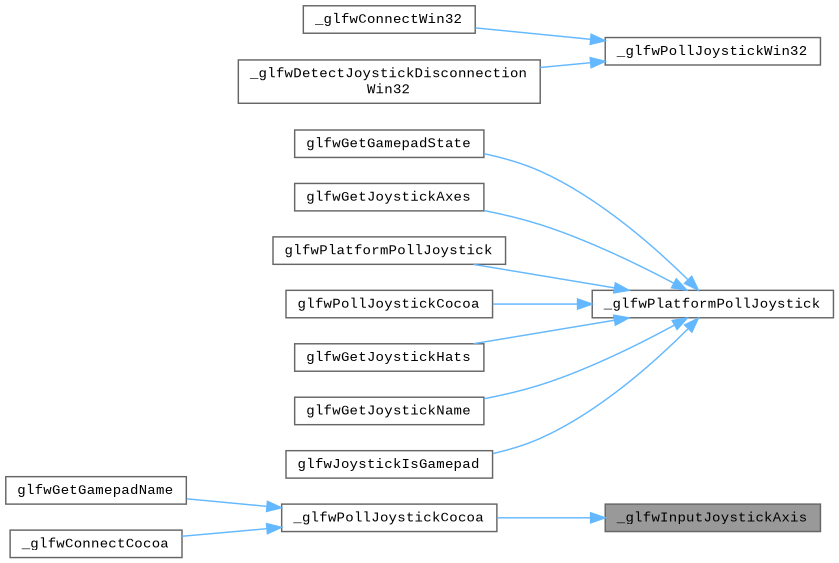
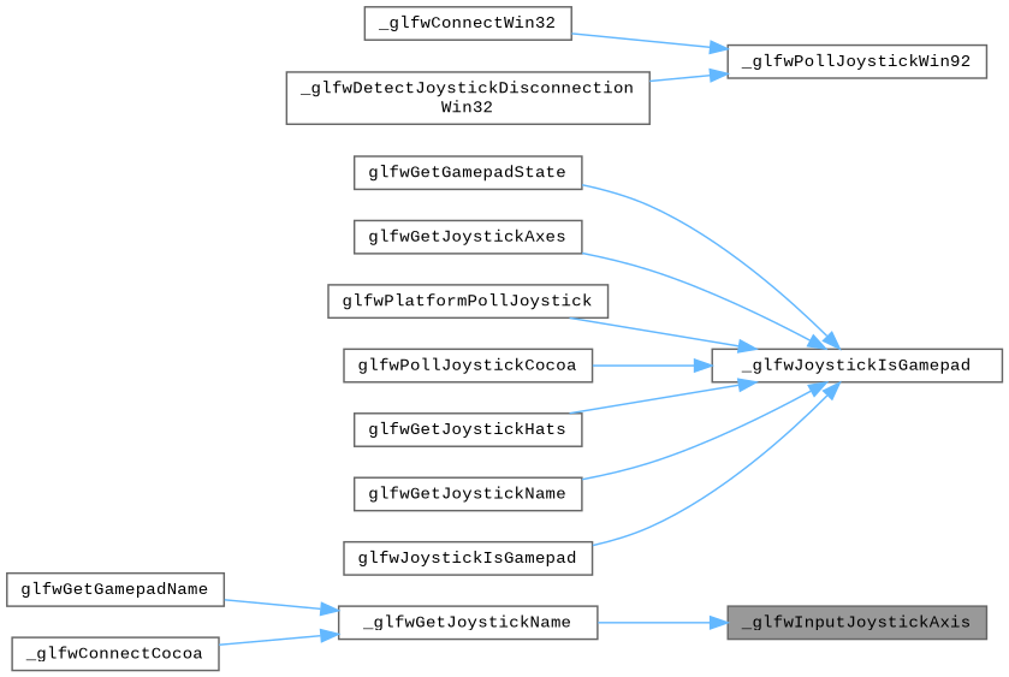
  digraph {
    fontname="Liberation Mono"
    rankdir=RL
    node [color=grey40 fillcolor=white fontname="Liberation Mono" fontsize=10 shape=box style=filled]
    edge [color=steelblue1 dir=back fontname="Liberation Mono" fontsize=10 labelfontname=Helvetica labelfontsize=10 style=solid]
    n1 [color=gray40 fillcolor=grey60 fontcolor=black height=0.2 label=_glfwInputJoystickAxis width=0.4]
-   n2 [height=0.2 label=_glfwPollJoystickCocoa width=0.4]
-   n3 [height=0.2 label=_glfwPlatformPollJoystick width=0.4]
+   n2 [height=0.2 label=_glfwGetJoystickName width=0.4]
+   n3 [height=0.2 label=_glfwJoystickIsGamepad width=0.4]
    n4 [height=0.2 label=glfwGetGamepadState width=0.4]
    n5 [height=0.2 label=glfwGetJoystickAxes width=0.4]
    n6 [height=0.2 label=glfwPlatformPollJoystick width=0.4]
    n7 [height=0.2 label=glfwPollJoystickCocoa width=0.4]
    n8 [height=0.2 label=glfwGetJoystickHats width=0.4]
    n9 [height=0.2 label=glfwGetJoystickName width=0.4]
    n10 [height=0.2 label=glfwJoystickIsGamepad width=0.4]
    n11 [height=0.2 label=glfwGetGamepadName width=0.4]
    n12 [height=0.2 label=_glfwConnectCocoa width=0.4]
-   n13 [height=0.2 label=_glfwPollJoystickWin32 width=0.4]
+   n13 [height=0.2 label=_glfwPollJoystickWin92 width=0.4]
    n14 [height=0.2 label=_glfwConnectWin32 width=0.4]
    n15 [height=0.2 label="_glfwDetectJoystickDisconnection\lWin32" width=0.4]
    n1 -> n2
    n2 -> n11
    n2 -> n12
    n3 -> n4
    n3 -> n5
    n3 -> n6
    n3 -> n7
    n3 -> n8
    n3 -> n9
    n3 -> n10
    n13 -> n14
    n13 -> n15
  }
